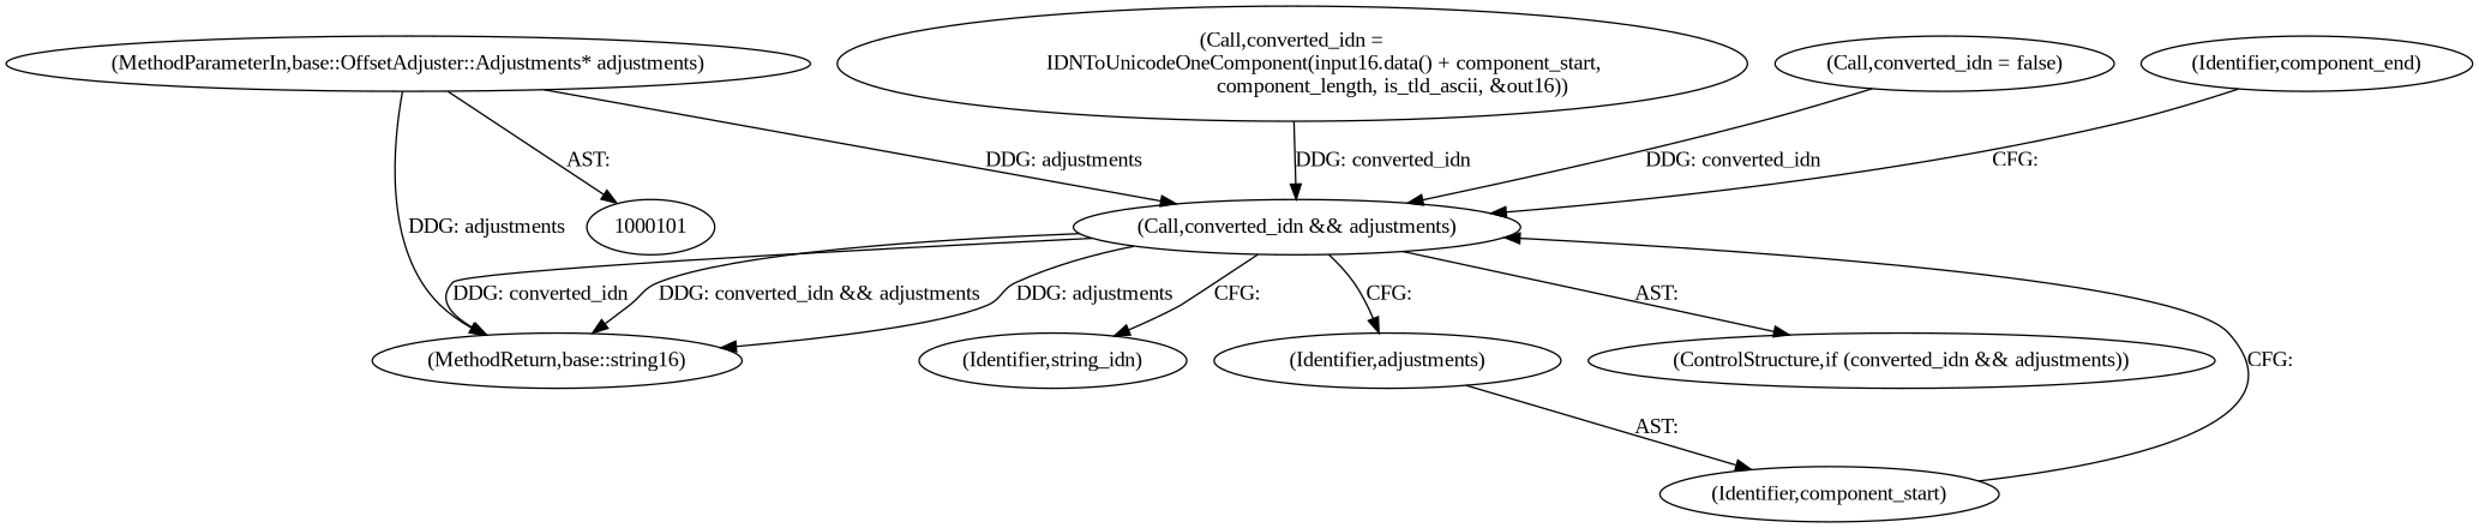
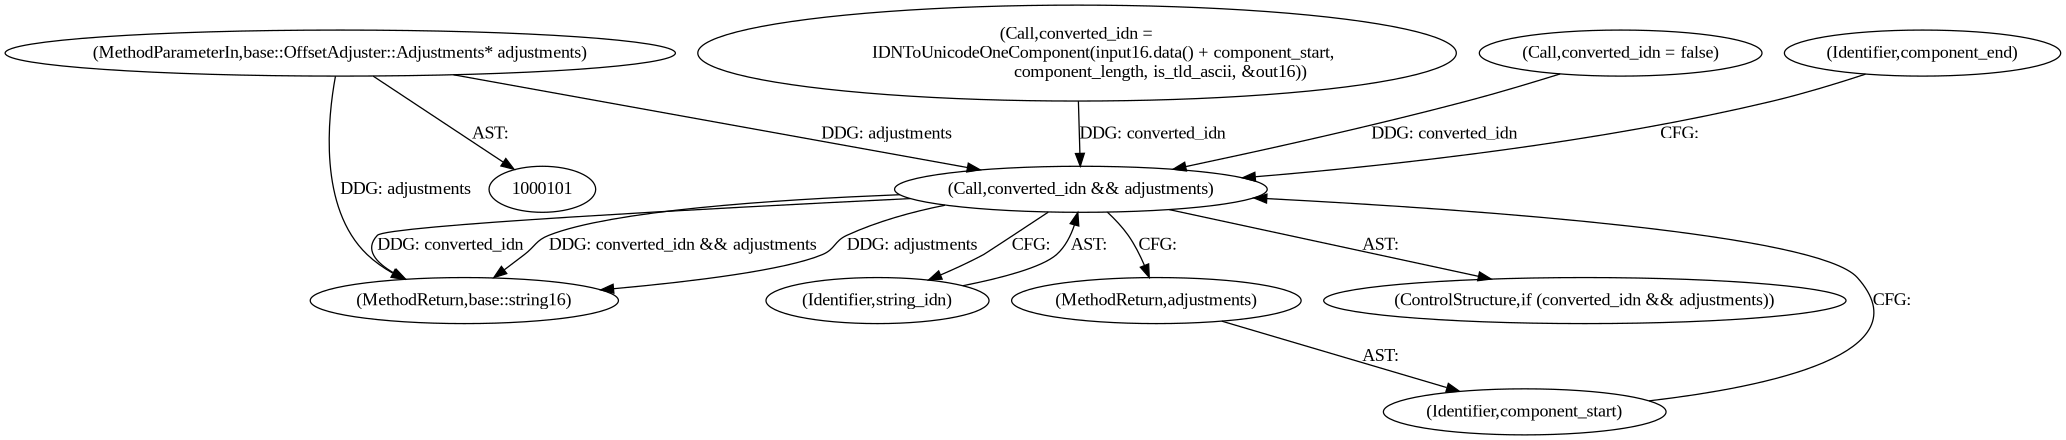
  digraph {
    fontname="Liberation Serif"
    node [fontname="Liberation Serif"]
    edge [fontname="Liberation Serif"]
    n1 [label="(MethodParameterIn,base::OffsetAdjuster::Adjustments* adjustments)"]
    n2 [label="(Call,converted_idn && adjustments)"]
    n3 [label="(MethodReturn,base::string16)"]
    1000101
    n5 [label="(Identifier,string_idn)"]
-   n6 [label="(Identifier,adjustments)"]
+   n6 [label="(MethodReturn,adjustments)"]
    n7 [label="(ControlStructure,if (converted_idn && adjustments))"]
    n8 [label="(Identifier,component_start)"]
    n9 [label="(Call,converted_idn =\n           IDNToUnicodeOneComponent(input16.data() + component_start,\n                                   component_length, is_tld_ascii, &out16))"]
    n10 [label="(Call,converted_idn = false)"]
    n11 [label="(Identifier,component_end)"]
    n1 -> n2 [label="DDG: adjustments"]
    n1 -> n3 [label="DDG: adjustments"]
    n1 -> 1000101 [label="AST: "]
    n2 -> n3 [label="DDG: adjustments"]
    n2 -> n3 [label="DDG: converted_idn"]
    n2 -> n3 [label="DDG: converted_idn && adjustments"]
    n2 -> n5 [label="CFG: "]
    n2 -> n6 [label="CFG: "]
    n2 -> n7 [label="AST: "]
+   n5 -> n2 [label="AST: "]
    n6 -> n8 [label="AST: "]
    n8 -> n2 [label="CFG: "]
    n9 -> n2 [label="DDG: converted_idn"]
    n10 -> n2 [label="DDG: converted_idn"]
    n11 -> n2 [label="CFG: "]
  }
